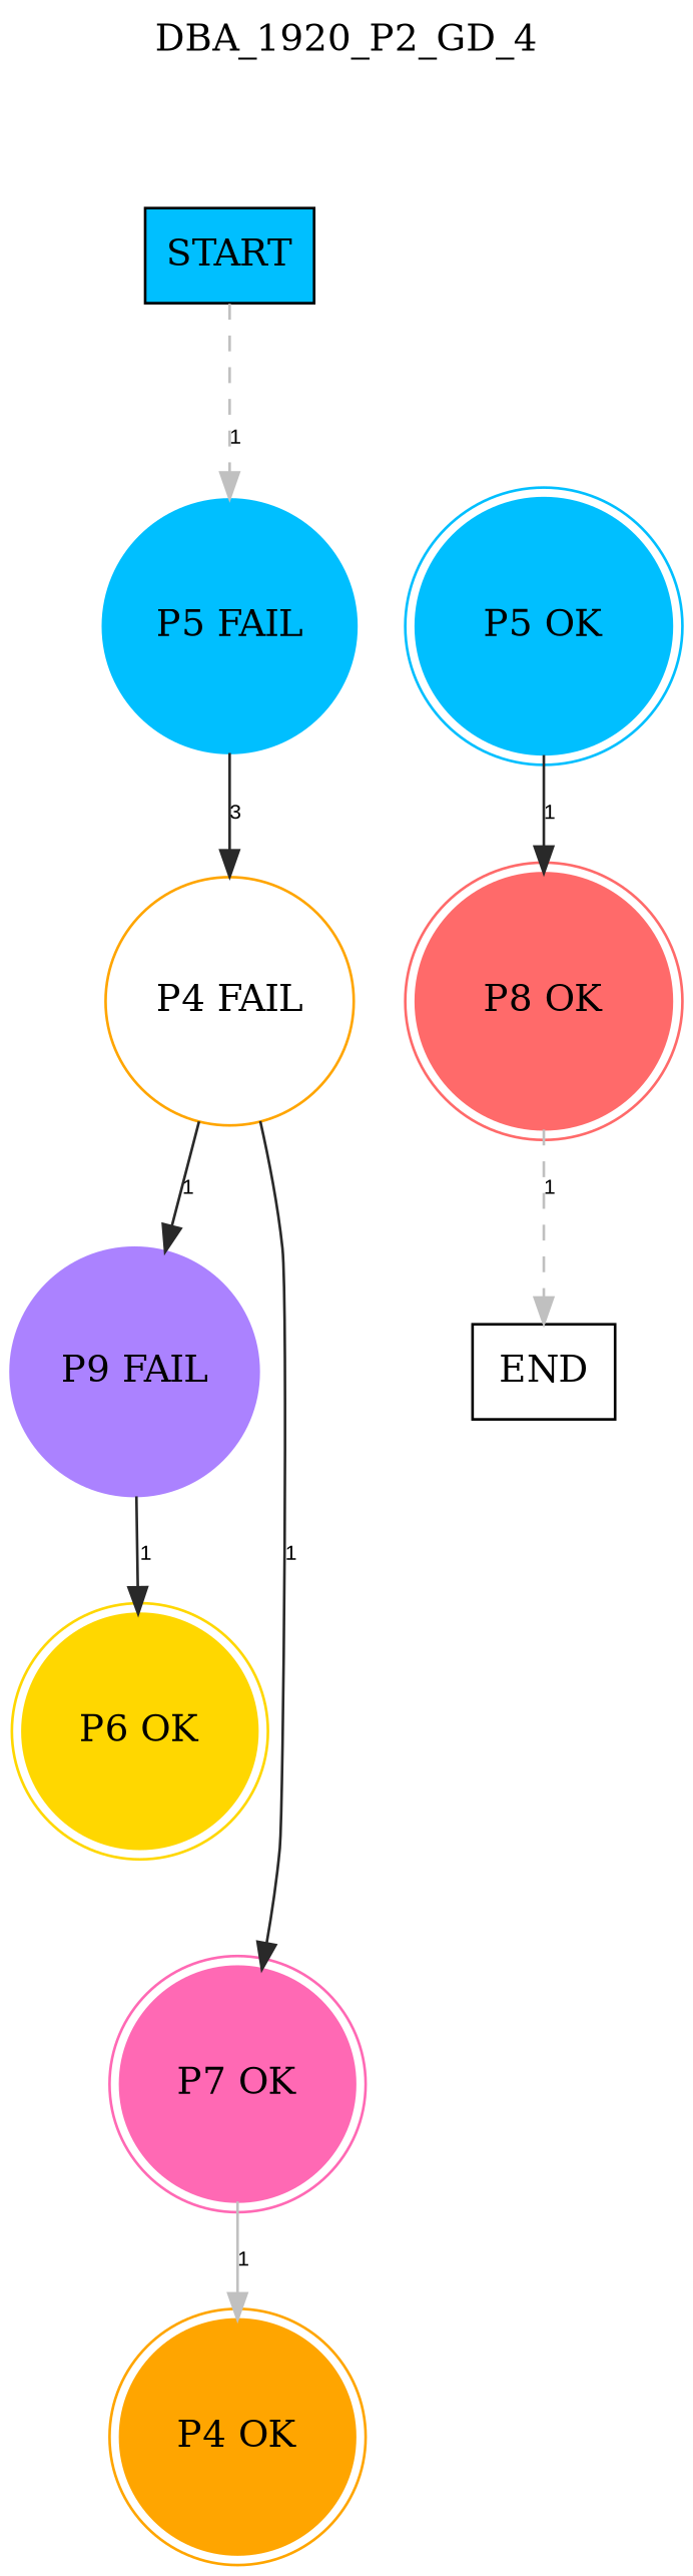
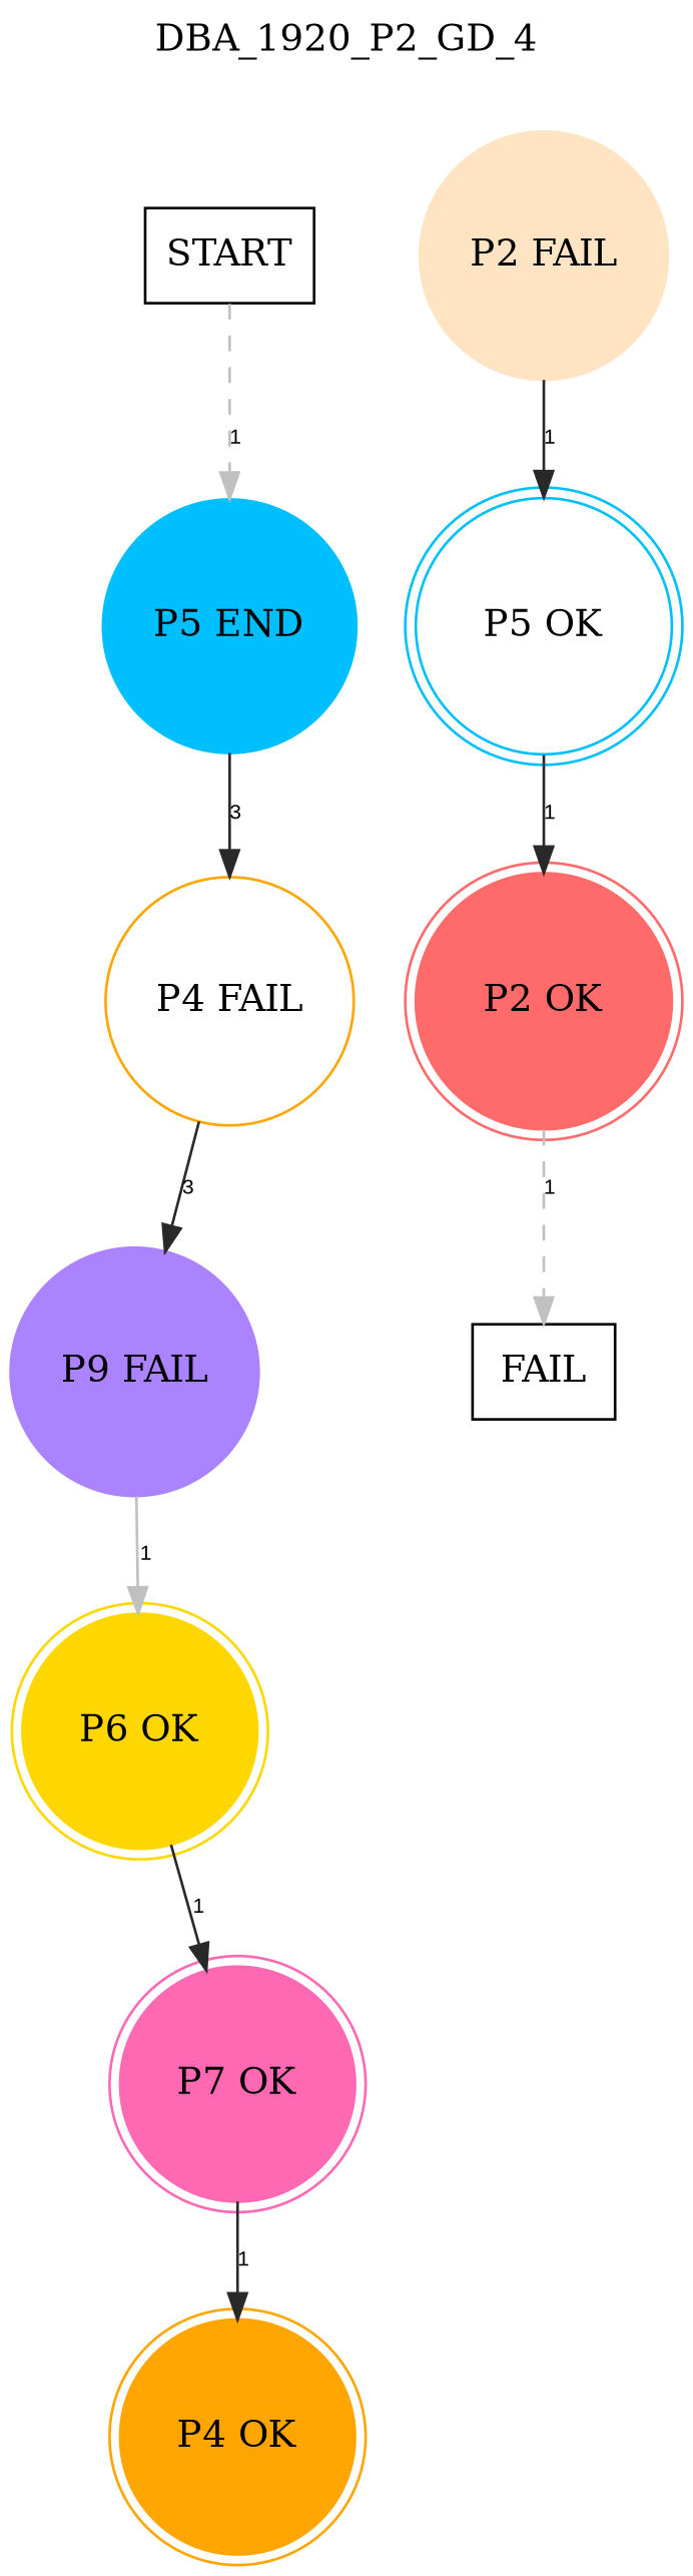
  digraph {
    label=DBA_1920_P2_GD_4
    labelloc=t
    node [color=black shape=circle style=filled]
    edge [color=grey16 fontname=Arial fontsize=8 labelfloat=false penwidth=1]
-   START [fillcolor=deepskyblue shape=box]
-   "P5 FAIL" [color=deepskyblue]
+   START [fillcolor=white shape=box]
+   "P5 FAIL" [color=deepskyblue label="P5 END"]
    "P4 FAIL" [color=orange fillcolor=white]
    "P9 FAIL" [color=mediumpurple1]
    "P6 OK" [color=gold peripheries=2]
    "P7 OK" [color=hotpink peripheries=2]
    "P4 OK" [color=orange peripheries=2]
-   "P5 OK" [color=deepskyblue peripheries=2]
-   "P8 OK" [color=indianred1 peripheries=2]
-   END [fillcolor=white shape=box]
+   "P2 FAIL" [color=bisque]
+   "P5 OK" [color=deepskyblue peripheries=2 fillcolor=white]
+   "P8 OK" [color=indianred1 peripheries=2 label="P2 OK"]
+   END [fillcolor=white shape=box label=FAIL]
    START -> "P5 FAIL" [color=grey label=1 style=dashed penwidth=""]
    "P5 FAIL" -> "P4 FAIL" [label=3]
-   "P4 FAIL" -> "P9 FAIL" [label=1]
-   "P9 FAIL" -> "P6 OK" [label=1]
-   "P4 FAIL" -> "P7 OK" [label=1]
-   "P7 OK" -> "P4 OK" [color=grey label=1]
+   "P4 FAIL" -> "P9 FAIL" [label=3]
+   "P9 FAIL" -> "P6 OK" [color=grey label=1]
+   "P6 OK" -> "P7 OK" [label=1]
+   "P7 OK" -> "P4 OK" [label=1]
+   "P2 FAIL" -> "P5 OK" [label=1]
    "P5 OK" -> "P8 OK" [label=1]
    "P8 OK" -> END [color=grey label=1 style=dashed penwidth=""]
  }
